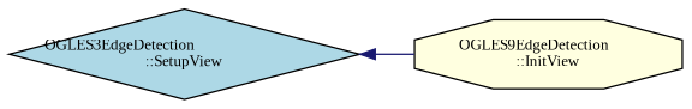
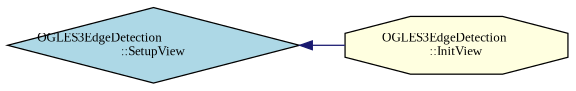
  digraph {
    rankdir=LR
    fontname="Liberation Serif"
    node [color=black fontname="Liberation Serif" fontsize=10 style=filled]
    n1 [fillcolor=lightblue fontcolor=black height=0.2 label="OGLES3EdgeDetection\l::SetupView" shape=diamond width=0.4]
-   n2 [fillcolor=lightyellow height=0.2 label="OGLES9EdgeDetection\l::InitView" shape=octagon width=0.4]
+   n2 [fillcolor=lightyellow height=0.2 label="OGLES3EdgeDetection\l::InitView" shape=octagon width=0.4]
    n1 -> n2 [color=midnightblue dir=back fontname="Liberation Serif" fontsize=10 labelfontname=Helvetica labelfontsize=10 style=solid]
  }
